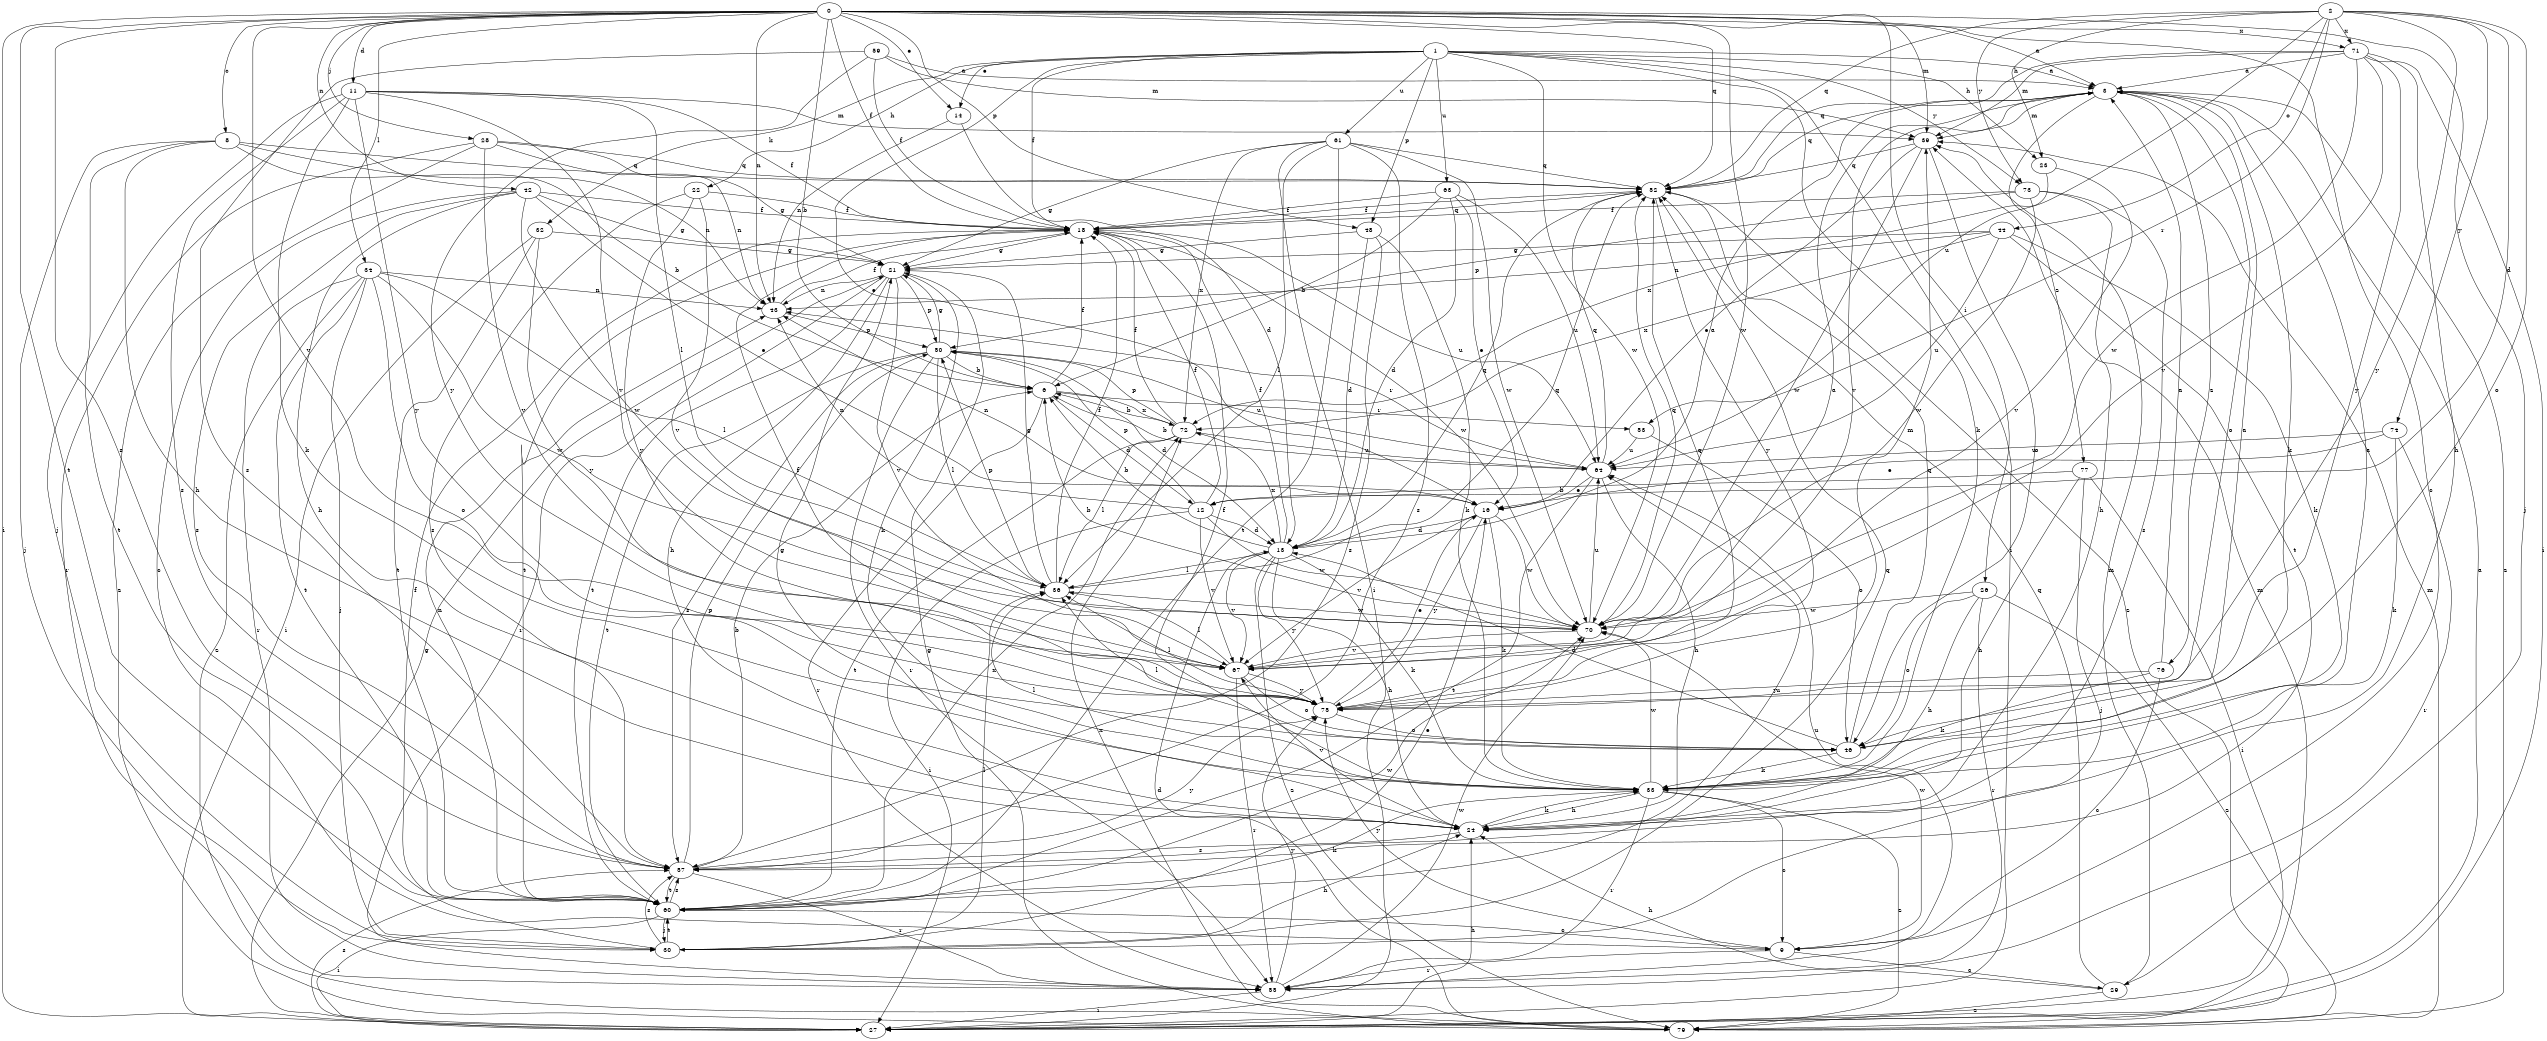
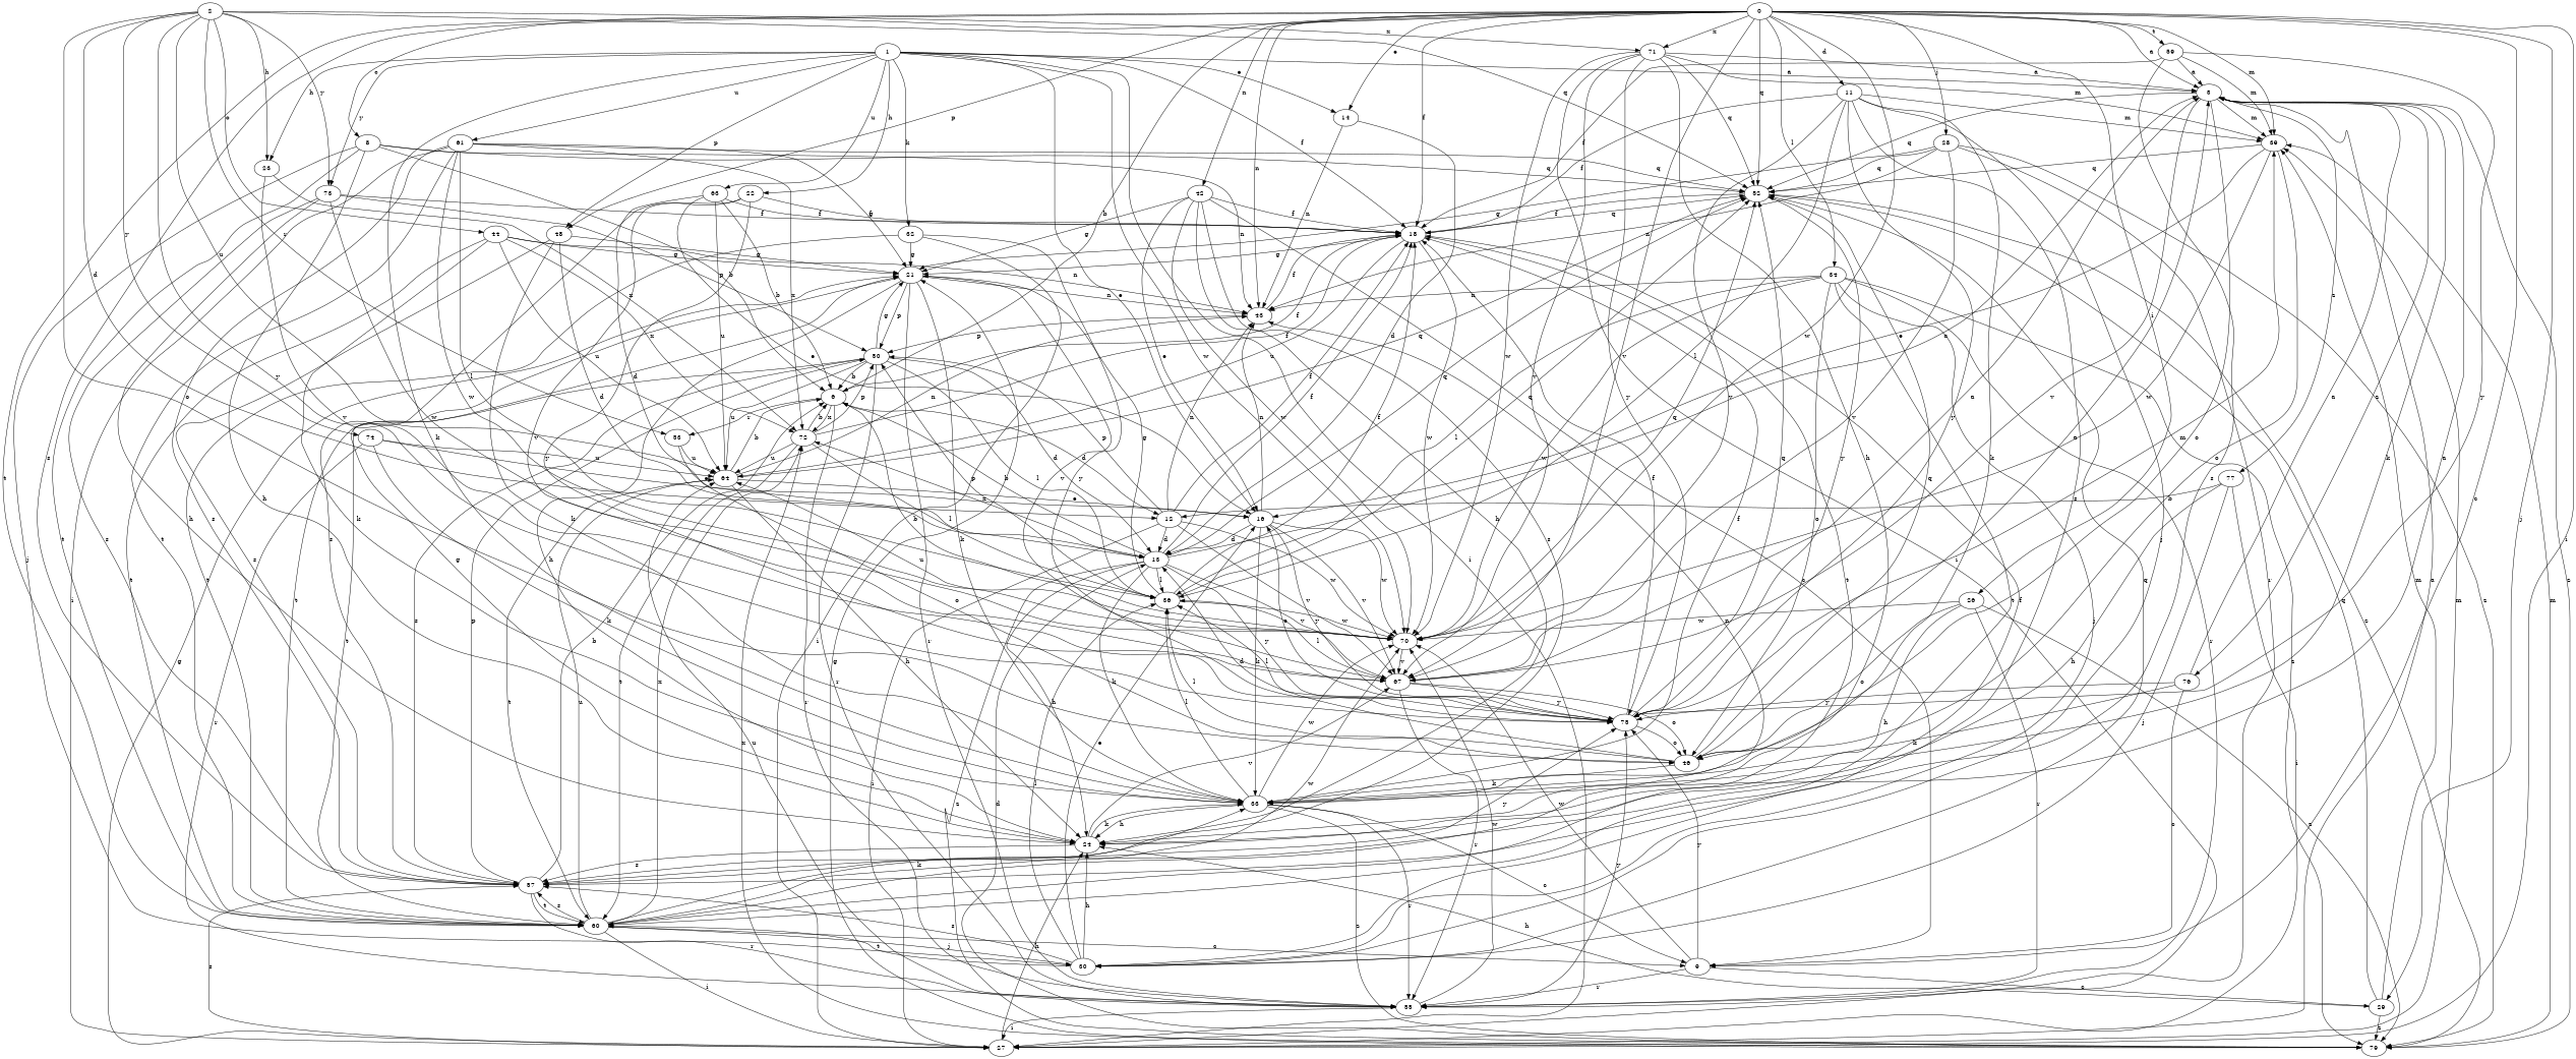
  strict digraph {
    0
    3
    6
    8
    9
    11
    14
    18
    26
    27
    28
    29
    34
    39
    42
    43
    48
    52
    57
    59
    60
    67
    70
    71
    33
    46
    77
    n28 [label=76]
    79
    12
    53
    55
    72
    24
    30
    75
    36
    13
    64
    21
    16
    50
    1
    22
    23
    32
    61
    63
    73
    2
    44
    74
    0 -> 3 [label=a]
    0 -> 6 [label=b]
    0 -> 8 [label=c]
    0 -> 9 [label=c]
    0 -> 11 [label=d]
    0 -> 14 [label=e]
    0 -> 18 [label=f]
    0 -> 26 [label=i]
    0 -> 27 [label=i]
    0 -> 28 [label=j]
    0 -> 29 [label=j]
    0 -> 34 [label=l]
    0 -> 39 [label=m]
    0 -> 42 [label=n]
    0 -> 43 [label=n]
    0 -> 48 [label=p]
    0 -> 52 [label=q]
    0 -> 57 [label=s]
+   0 -> 59 [label=t]
    0 -> 60 [label=t]
    0 -> 67 [label=v]
    0 -> 70 [label=w]
    0 -> 71 [label=x]
    3 -> 39 [label=m]
    3 -> 52 [label=q]
    3 -> 67 [label=v]
    3 -> 33 [label=k]
    3 -> 46 [label=o]
    3 -> 77 [label=z]
    3 -> n28 [label=z]
    3 -> 79 [label=z]
    6 -> 18 [label=f]
    6 -> 12 [label=d]
    6 -> 53 [label=r]
    6 -> 55 [label=r]
    6 -> 72 [label=x]
    8 -> 6 [label=b]
    8 -> 43 [label=n]
    8 -> 52 [label=q]
    8 -> 60 [label=t]
    8 -> 24 [label=h]
    8 -> 30 [label=j]
    9 -> 29 [label=c]
    9 -> 70 [label=w]
    9 -> 55 [label=r]
    9 -> 75 [label=y]
    11 -> 18 [label=f]
    11 -> 39 [label=m]
    11 -> 57 [label=s]
    11 -> 67 [label=v]
    11 -> 33 [label=k]
    11 -> 30 [label=j]
    11 -> 75 [label=y]
    11 -> 36 [label=l]
    14 -> 43 [label=n]
    14 -> 13 [label=d]
    18 -> 52 [label=q]
    18 -> 60 [label=t]
    18 -> 70 [label=w]
    18 -> 64 [label=u]
    18 -> 21 [label=g]
    26 -> 70 [label=w]
    26 -> 46 [label=o]
    26 -> 79 [label=z]
    26 -> 55 [label=r]
    26 -> 24 [label=h]
    27 -> 3 [label=a]
    27 -> 39 [label=m]
    27 -> 57 [label=s]
    27 -> 24 [label=h]
    27 -> 21 [label=g]
    28 -> 43 [label=n]
    28 -> 52 [label=q]
    28 -> 67 [label=v]
    28 -> 79 [label=z]
    28 -> 55 [label=r]
    28 -> 21 [label=g]
    29 -> 39 [label=m]
    29 -> 52 [label=q]
    29 -> 79 [label=z]
    29 -> 24 [label=h]
    34 -> 43 [label=n]
    34 -> 60 [label=t]
    34 -> 70 [label=w]
    34 -> 46 [label=o]
    34 -> 79 [label=z]
    34 -> 55 [label=r]
    34 -> 30 [label=j]
    34 -> 36 [label=l]
    39 -> 52 [label=q]
    39 -> 70 [label=w]
    39 -> 46 [label=o]
    39 -> 16 [label=e]
    42 -> 9 [label=c]
    42 -> 18 [label=f]
    42 -> 57 [label=s]
    42 -> 70 [label=w]
    42 -> 24 [label=h]
    42 -> 21 [label=g]
    42 -> 16 [label=e]
    43 -> 18 [label=f]
    43 -> 50 [label=p]
    48 -> 57 [label=s]
    48 -> 33 [label=k]
    48 -> 13 [label=d]
    48 -> 21 [label=g]
    52 -> 18 [label=f]
    52 -> 79 [label=z]
    52 -> 75 [label=y]
    57 -> 6 [label=b]
    57 -> 60 [label=t]
    57 -> 55 [label=r]
    57 -> 75 [label=y]
    57 -> 50 [label=p]
    59 -> 3 [label=a]
    59 -> 18 [label=f]
    59 -> 39 [label=m]
    59 -> 57 [label=s]
    59 -> 75 [label=y]
    60 -> 9 [label=c]
    60 -> 27 [label=i]
    60 -> 43 [label=n]
    60 -> 57 [label=s]
    60 -> 70 [label=w]
    60 -> 33 [label=k]
    60 -> 72 [label=x]
    60 -> 30 [label=j]
    60 -> 64 [label=u]
    67 -> 3 [label=a]
    67 -> 46 [label=o]
    67 -> 55 [label=r]
    67 -> 75 [label=y]
    67 -> 36 [label=l]
    70 -> 6 [label=b]
    70 -> 52 [label=q]
    70 -> 67 [label=v]
    70 -> 64 [label=u]
    71 -> 3 [label=a]
    71 -> 27 [label=i]
    71 -> 39 [label=m]
    71 -> 52 [label=q]
    71 -> 67 [label=v]
    71 -> 70 [label=w]
    71 -> 24 [label=h]
    71 -> 75 [label=y]
    33 -> 3 [label=a]
    33 -> 9 [label=c]
    33 -> 18 [label=f]
    33 -> 70 [label=w]
    33 -> 79 [label=z]
    33 -> 55 [label=r]
    33 -> 24 [label=h]
    33 -> 36 [label=l]
    46 -> 3 [label=a]
    46 -> 52 [label=q]
    46 -> 33 [label=k]
    46 -> 36 [label=l]
    46 -> 13 [label=d]
    77 -> 27 [label=i]
    77 -> 12 [label=b]
    77 -> 24 [label=h]
    77 -> 30 [label=j]
    n28 -> 3 [label=a]
    n28 -> 9 [label=c]
    n28 -> 33 [label=k]
    n28 -> 75 [label=y]
    79 -> 39 [label=m]
    79 -> 72 [label=x]
    79 -> 13 [label=d]
    79 -> 21 [label=g]
    12 -> 18 [label=f]
    12 -> 27 [label=i]
    12 -> 43 [label=n]
    12 -> 67 [label=v]
    12 -> 70 [label=w]
    12 -> 13 [label=d]
    12 -> 50 [label=p]
    53 -> 46 [label=o]
    53 -> 64 [label=u]
    55 -> 27 [label=i]
    55 -> 70 [label=w]
    55 -> 75 [label=y]
    55 -> 64 [label=u]
    72 -> 6 [label=b]
    72 -> 18 [label=f]
    72 -> 60 [label=t]
    72 -> 36 [label=l]
    72 -> 64 [label=u]
    72 -> 50 [label=p]
    24 -> 57 [label=s]
    24 -> 67 [label=v]
    24 -> 33 [label=k]
    24 -> 21 [label=g]
    30 -> 18 [label=f]
    30 -> 52 [label=q]
    30 -> 57 [label=s]
    30 -> 60 [label=t]
    30 -> 24 [label=h]
    30 -> 36 [label=l]
    30 -> 16 [label=e]
    75 -> 18 [label=f]
    75 -> 39 [label=m]
    75 -> 52 [label=q]
    75 -> 46 [label=o]
    75 -> 36 [label=l]
    75 -> 16 [label=e]
    36 -> 18 [label=f]
    36 -> 52 [label=q]
    36 -> 70 [label=w]
    36 -> 21 [label=g]
    36 -> 50 [label=p]
    13 -> 3 [label=a]
    13 -> 6 [label=b]
    13 -> 18 [label=f]
    13 -> 52 [label=q]
    13 -> 67 [label=v]
    13 -> 33 [label=k]
    13 -> 79 [label=z]
    13 -> 72 [label=x]
    13 -> 24 [label=h]
    13 -> 75 [label=y]
    13 -> 36 [label=l]
    64 -> 6 [label=b]
-   64 -> 43 [label=r]
+   64 -> 43 [label=n]
    64 -> 52 [label=q]
    64 -> 60 [label=t]
    64 -> 24 [label=h]
    64 -> 16 [label=e]
    21 -> 43 [label=n]
    21 -> 60 [label=t]
    21 -> 67 [label=v]
    21 -> 33 [label=k]
    21 -> 55 [label=r]
    21 -> 24 [label=h]
    21 -> 50 [label=p]
    16 -> 43 [label=n]
    16 -> 67 [label=v]
    16 -> 70 [label=w]
    16 -> 33 [label=k]
    16 -> 75 [label=y]
    16 -> 13 [label=d]
    50 -> 6 [label=b]
    50 -> 57 [label=s]
    50 -> 60 [label=t]
    50 -> 55 [label=r]
    50 -> 36 [label=l]
    50 -> 13 [label=d]
    50 -> 64 [label=u]
    50 -> 21 [label=g]
    1 -> 3 [label=a]
    1 -> 14 [label=e]
    1 -> 18 [label=f]
    1 -> 27 [label=i]
    1 -> 48 [label=p]
    1 -> 70 [label=w]
    1 -> 33 [label=k]
    1 -> 16 [label=e]
    1 -> 22 [label=h]
    1 -> 23 [label=h]
    1 -> 32 [label=k]
    1 -> 61 [label=u]
    1 -> 63 [label=u]
    1 -> 73 [label=y]
    22 -> 18 [label=f]
    22 -> 57 [label=s]
    22 -> 67 [label=v]
    22 -> 75 [label=y]
    23 -> 67 [label=v]
    23 -> 72 [label=x]
    32 -> 27 [label=i]
    32 -> 60 [label=t]
    32 -> 75 [label=y]
    32 -> 21 [label=g]
    61 -> 27 [label=i]
    61 -> 52 [label=q]
    61 -> 57 [label=s]
    61 -> 60 [label=t]
    61 -> 70 [label=w]
    61 -> 72 [label=x]
    61 -> 36 [label=l]
    61 -> 21 [label=g]
    63 -> 6 [label=b]
    63 -> 18 [label=f]
    63 -> 13 [label=d]
    63 -> 64 [label=u]
    63 -> 16 [label=e]
    73 -> 18 [label=f]
    73 -> 57 [label=s]
    73 -> 70 [label=w]
    73 -> 24 [label=h]
    73 -> 50 [label=p]
    2 -> 52 [label=q]
    2 -> 71 [label=x]
    2 -> 46 [label=o]
    2 -> 12 [label=d]
    2 -> 53 [label=r]
    2 -> 75 [label=y]
    2 -> 64 [label=u]
    2 -> 23 [label=h]
    2 -> 73 [label=y]
    2 -> 44 [label=o]
    2 -> 74 [label=y]
    44 -> 43 [label=n]
-   44 -> 57 [label=t]
+   44 -> 60 [label=t]
    44 -> 33 [label=k]
    44 -> 72 [label=x]
    44 -> 64 [label=u]
    44 -> 21 [label=g]
    74 -> 33 [label=k]
    74 -> 55 [label=r]
    74 -> 64 [label=u]
    74 -> 16 [label=e]
  }
